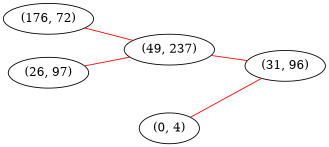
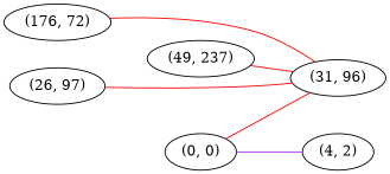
  graph {
    rankdir=LR
    edge [color=red weight=1]
    n1 [label="(176, 72)"]
    "(31, 96)"
-   "(0, 0)" [label="(0, 4)"]
+   "(0, 0)"
+   "(4, 2)"
    "(26, 97)"
    "(49, 237)"
-   n1 -- "(49, 237)"
+   n1 -- "(31, 96)"
    "(0, 0)" -- "(31, 96)"
-   "(26, 97)" -- "(49, 237)"
+   "(0, 0)" -- "(4, 2)" [color=purple weight=4]
+   "(26, 97)" -- "(31, 96)"
    "(49, 237)" -- "(31, 96)"
  }
